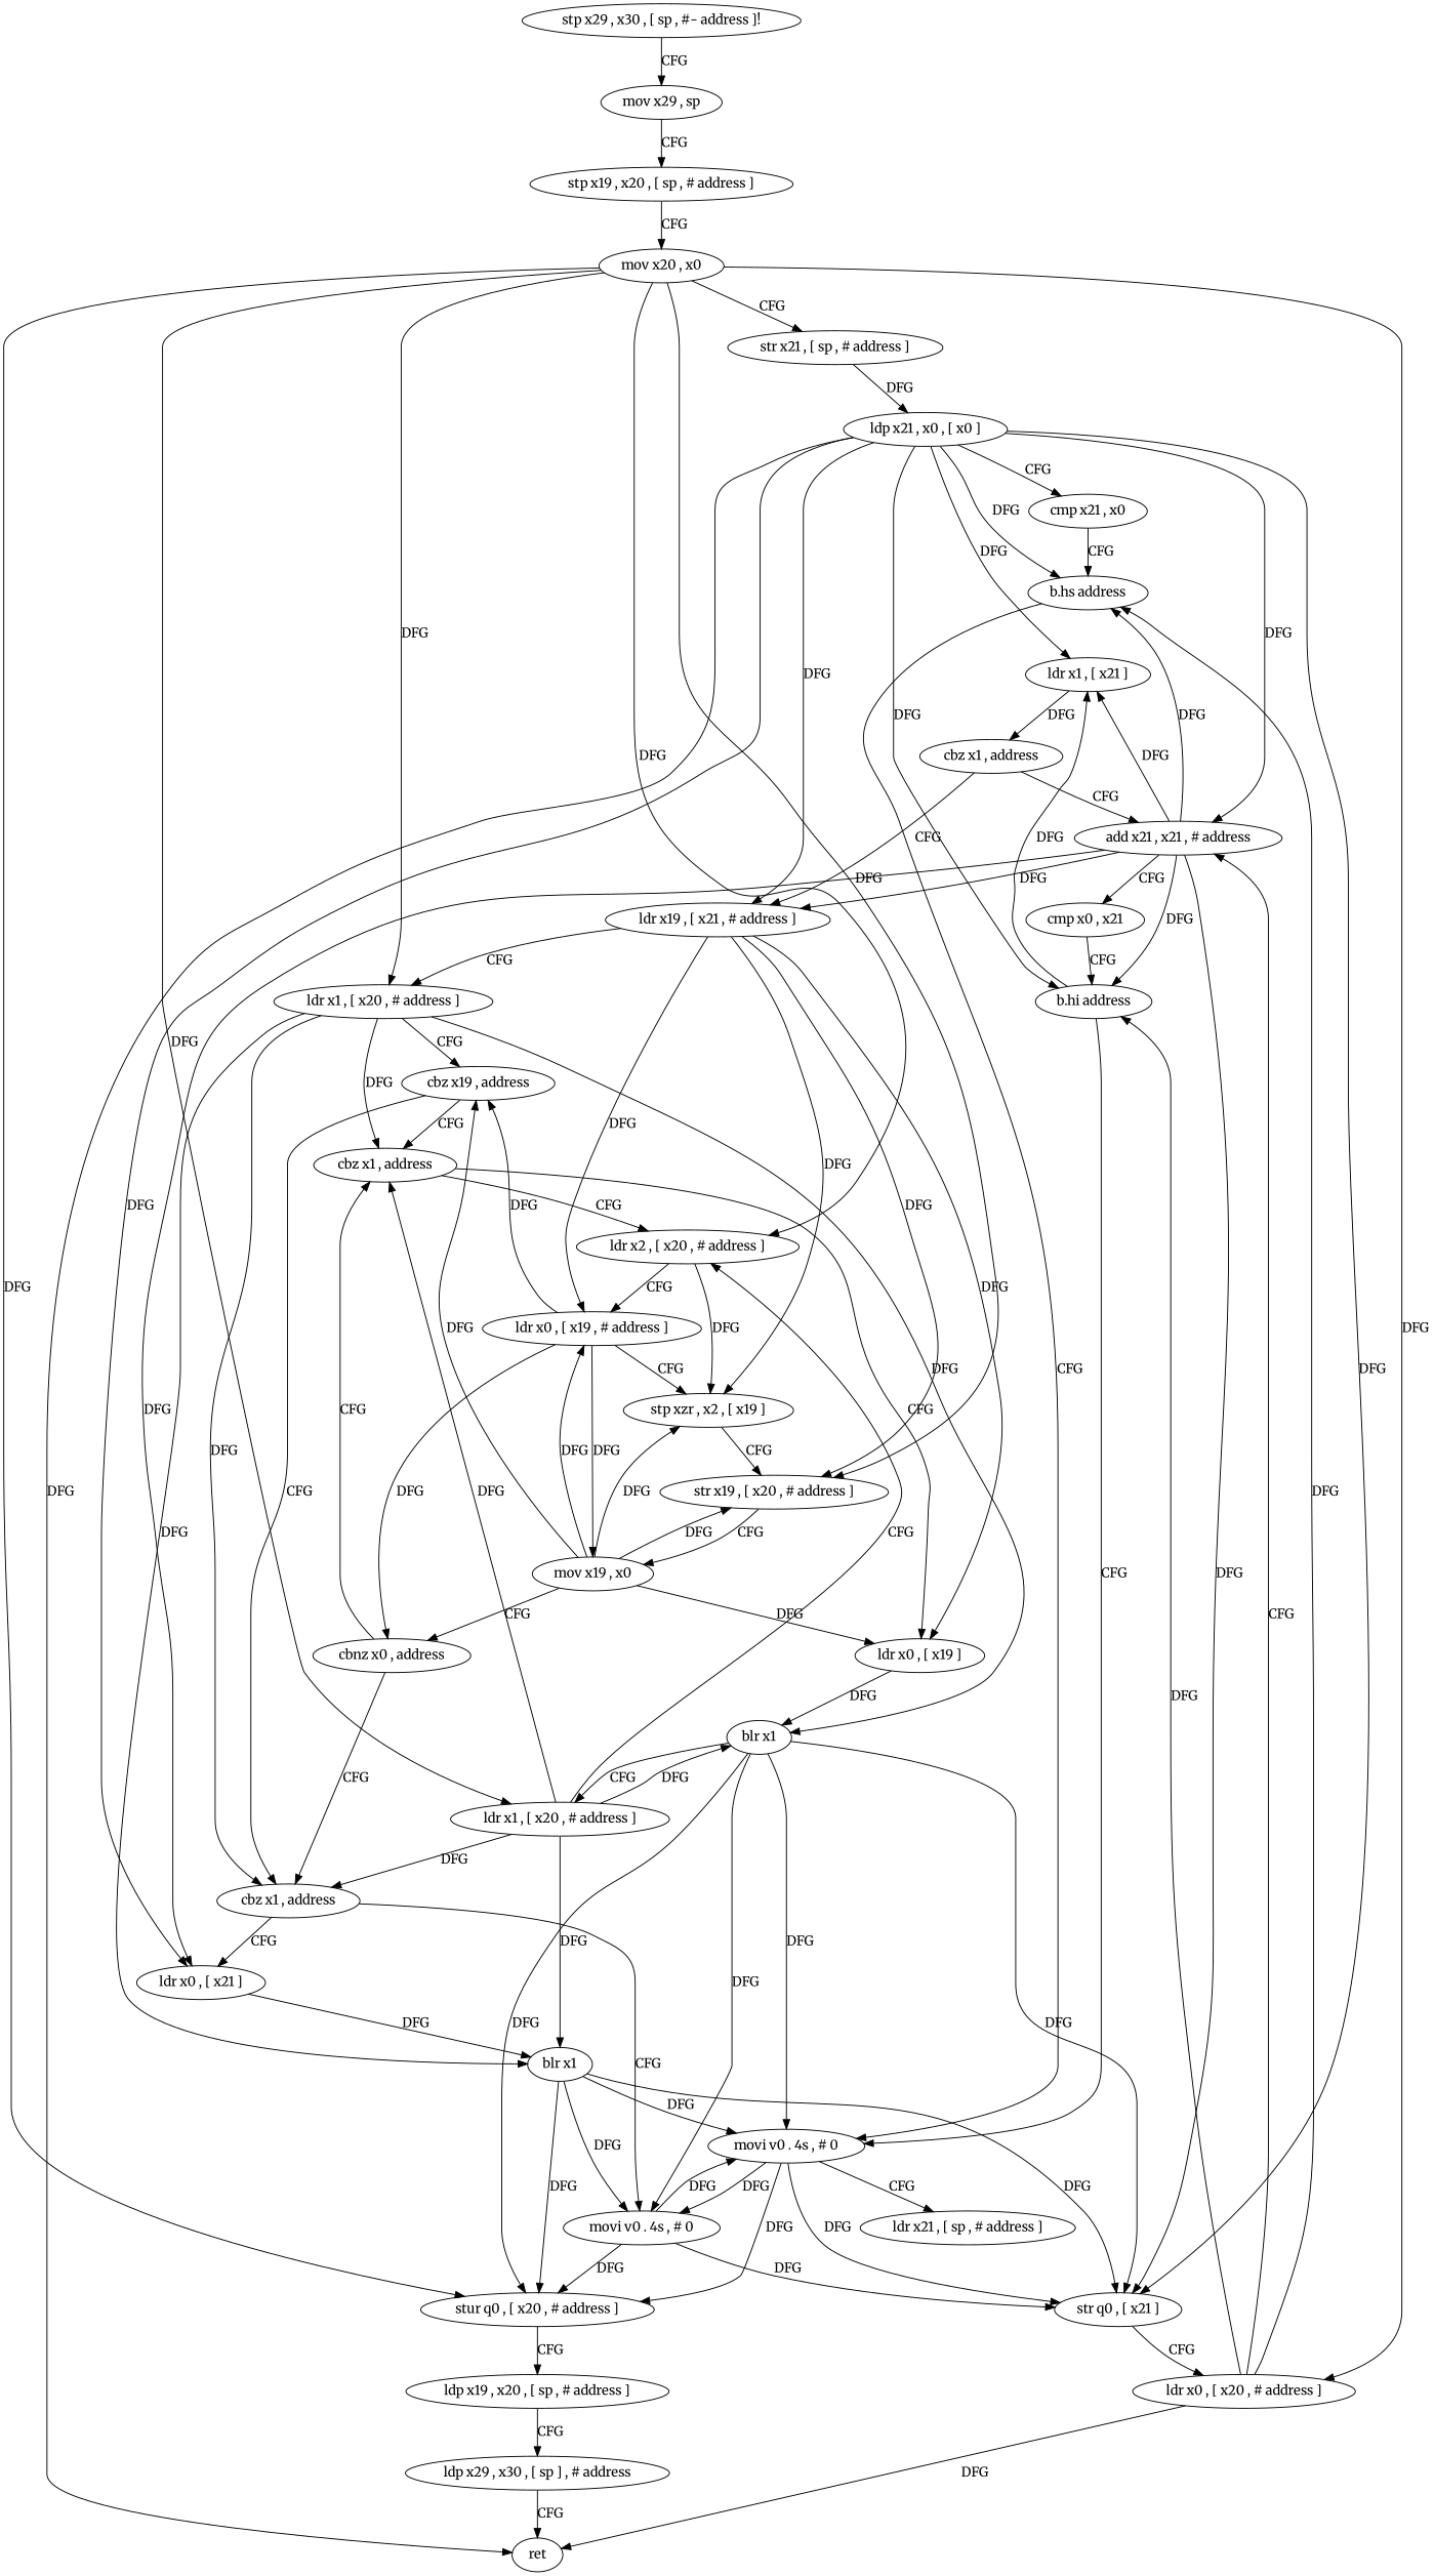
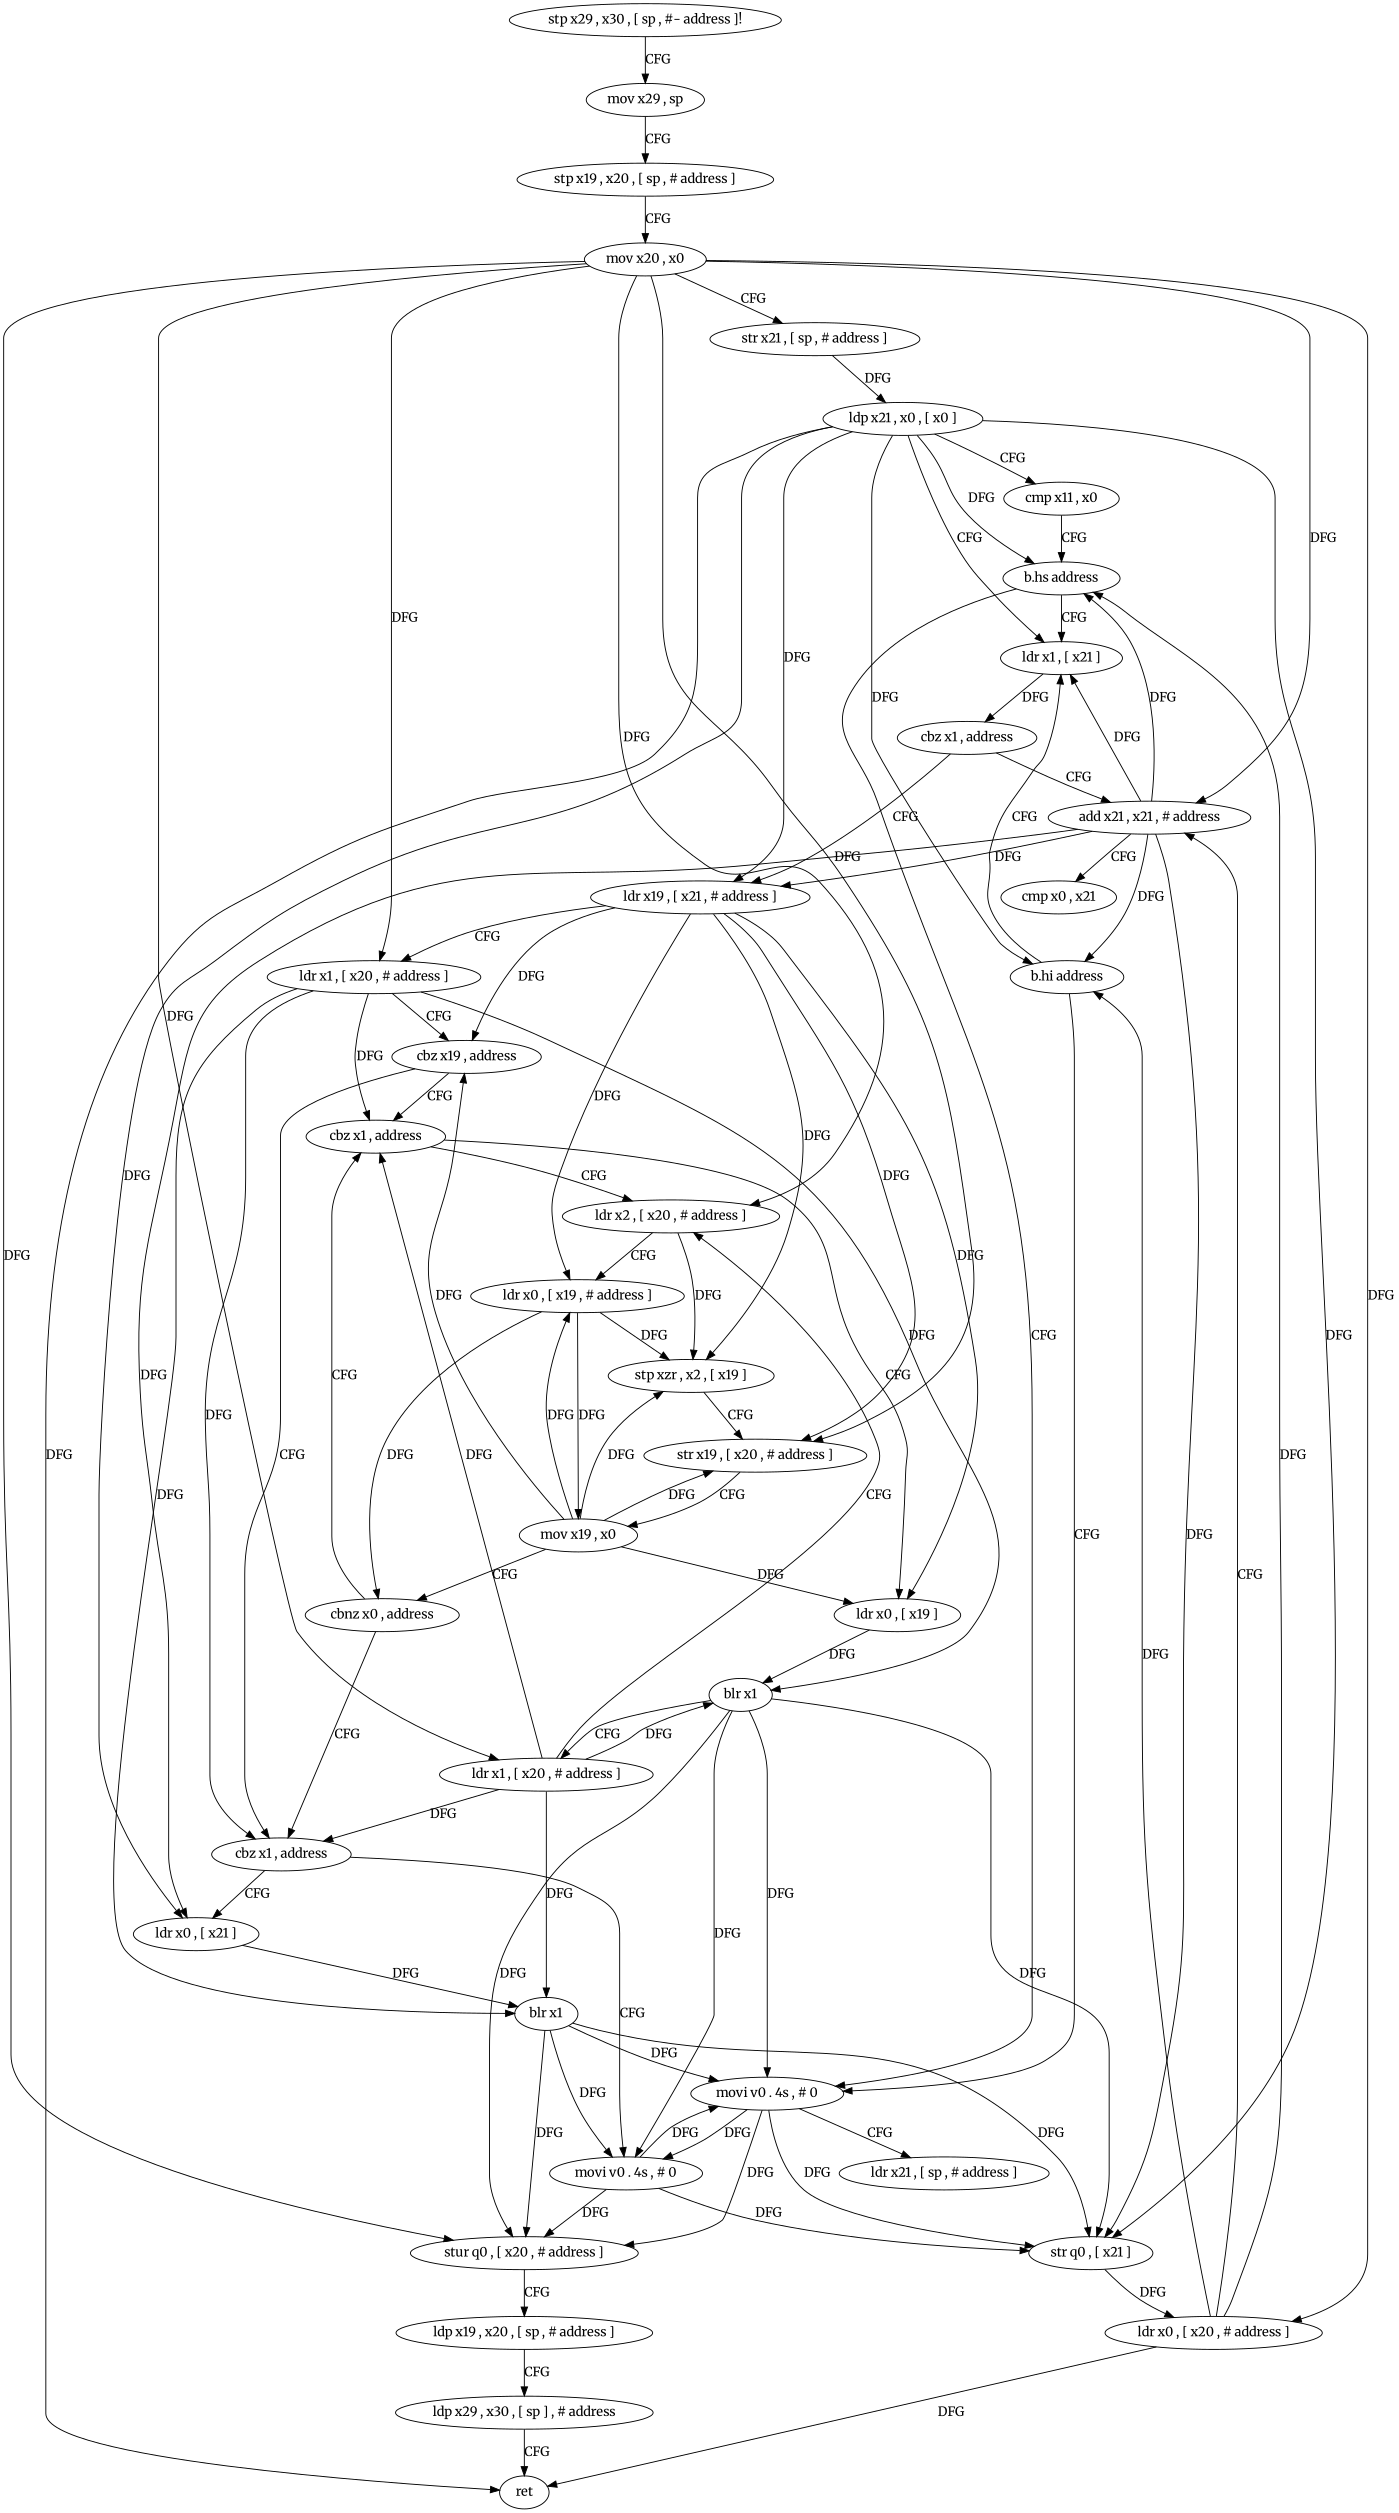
  digraph {
    fontname=Merriweather
    node [fontname=Merriweather]
    edge [fontname=Merriweather]
    n1 [label="stp x29 , x30 , [ sp , #- address ]!"]
    n2 [label="mov x29 , sp"]
    n3 [label="stp x19 , x20 , [ sp , # address ]"]
    n4 [label="mov x20 , x0"]
    n5 [label="str x21 , [ sp , # address ]"]
    n6 [label="stur q0 , [ x20 , # address ]"]
    n7 [label="ldr x1 , [ x20 , # address ]"]
    n8 [label="ldr x2 , [ x20 , # address ]"]
    n9 [label="ldr x0 , [ x20 , # address ]"]
    n10 [label="str x19 , [ x20 , # address ]"]
    n11 [label="ldr x1 , [ x20 , # address ]"]
    n12 [label="ldp x21 , x0 , [ x0 ]"]
    n13 [label="ldp x19 , x20 , [ sp , # address ]"]
    n14 [label="cbz x19 , address"]
    n15 [label="cbz x1 , address"]
    n16 [label="cbz x1 , address"]
    n17 [label="blr x1"]
    n18 [label="blr x1"]
    n19 [label="ldr x0 , [ x19 , # address ]"]
    n20 [label="stp xzr , x2 , [ x19 ]"]
    n21 [label="b.hs address"]
    n22 [label=ret]
    n23 [label="add x21 , x21 , # address"]
    n24 [label="b.hi address"]
    n25 [label="mov x19 , x0"]
-   n26 [label="cmp x21 , x0"]
+   n26 [label="cmp x11 , x0"]
    n27 [label="ldr x1 , [ x21 ]"]
    n28 [label="ldr x19 , [ x21 , # address ]"]
    n29 [label="ldr x0 , [ x21 ]"]
    n30 [label="str q0 , [ x21 ]"]
    n31 [label="movi v0 . 4s , # 0"]
    n32 [label="cbz x1 , address"]
    n33 [label="cmp x0 , x21"]
    n34 [label="ldr x0 , [ x19 ]"]
    n35 [label="ldr x21 , [ sp , # address ]"]
    n36 [label="movi v0 . 4s , # 0"]
    n37 [label="ldp x29 , x30 , [ sp ] , # address"]
    n38 [label="cbnz x0 , address"]
    n1 -> n2 [label=CFG]
    n2 -> n3 [label=CFG]
    n3 -> n4 [label=CFG]
    n4 -> n5 [label=CFG]
    n4 -> n6 [label=DFG]
    n4 -> n7 [label=DFG]
    n4 -> n8 [label=DFG]
    n4 -> n9 [label=DFG]
    n4 -> n10 [label=DFG]
    n4 -> n11 [label=DFG]
    n5 -> n12 [label=DFG]
    n6 -> n13 [label=CFG]
    n7 -> n14 [label=CFG]
    n7 -> n15 [label=DFG]
    n7 -> n16 [label=DFG]
    n7 -> n17 [label=DFG]
    n7 -> n18 [label=DFG]
    n8 -> n19 [label=CFG]
    n8 -> n20 [label=DFG]
    n9 -> n21 [label=DFG]
    n9 -> n22 [label=DFG]
    n9 -> n23 [label=CFG]
    n9 -> n24 [label=DFG]
    n10 -> n25 [label=CFG]
    n11 -> n8 [label=CFG]
    n11 -> n15 [label=DFG]
    n11 -> n16 [label=DFG]
    n11 -> n17 [label=DFG]
    n11 -> n18 [label=DFG]
    n12 -> n21 [label=DFG]
    n12 -> n22 [label=DFG]
-   n12 -> n23 [label=DFG]
+   n4 -> n23 [label=DFG]
    n12 -> n24 [label=DFG]
    n12 -> n26 [label=CFG]
-   n12 -> n27 [label=DFG]
+   n12 -> n27 [label=CFG]
    n12 -> n28 [label=DFG]
    n12 -> n29 [label=DFG]
    n12 -> n30 [label=DFG]
    n13 -> n37 [label=CFG]
    n14 -> n15 [label=CFG]
    n14 -> n16 [label=CFG]
    n15 -> n29 [label=CFG]
    n15 -> n36 [label=CFG]
    n16 -> n8 [label=CFG]
    n16 -> n34 [label=CFG]
    n17 -> n6 [label=DFG]
    n17 -> n30 [label=DFG]
    n17 -> n31 [label=DFG]
    n17 -> n36 [label=DFG]
    n18 -> n6 [label=DFG]
    n18 -> n11 [label=CFG]
    n18 -> n30 [label=DFG]
    n18 -> n31 [label=DFG]
    n18 -> n36 [label=DFG]
-   n19 -> n20 [label=CFG]
+   n19 -> n20 [label=DFG]
    n19 -> n25 [label=DFG]
    n19 -> n38 [label=DFG]
    n20 -> n10 [label=CFG]
+   n21 -> n27 [label=CFG]
    n21 -> n31 [label=CFG]
    n23 -> n21 [label=DFG]
    n23 -> n24 [label=DFG]
    n23 -> n27 [label=DFG]
    n23 -> n28 [label=DFG]
    n23 -> n29 [label=DFG]
    n23 -> n30 [label=DFG]
    n23 -> n33 [label=CFG]
-   n24 -> n27 [label=DFG]
+   n24 -> n27 [label=CFG]
    n24 -> n31 [label=CFG]
    n25 -> n10 [label=DFG]
    n25 -> n14 [label=DFG]
    n25 -> n19 [label=DFG]
    n25 -> n20 [label=DFG]
    n25 -> n34 [label=DFG]
    n25 -> n38 [label=CFG]
    n26 -> n21 [label=CFG]
    n27 -> n32 [label=DFG]
    n28 -> n7 [label=CFG]
    n28 -> n10 [label=DFG]
-   n19 -> n14 [label=DFG]
+   n28 -> n14 [label=DFG]
    n28 -> n19 [label=DFG]
    n28 -> n20 [label=DFG]
    n28 -> n34 [label=DFG]
    n29 -> n17 [label=DFG]
-   n30 -> n9 [label=CFG]
+   n30 -> n9 [label=DFG]
    n31 -> n6 [label=DFG]
    n31 -> n30 [label=DFG]
    n31 -> n35 [label=CFG]
    n31 -> n36 [label=DFG]
    n32 -> n23 [label=CFG]
    n32 -> n28 [label=CFG]
-   n33 -> n24 [label=CFG]
    n34 -> n18 [label=DFG]
    n36 -> n6 [label=DFG]
    n36 -> n30 [label=DFG]
    n36 -> n31 [label=DFG]
    n37 -> n22 [label=CFG]
    n38 -> n15 [label=CFG]
    n38 -> n16 [label=CFG]
  }
